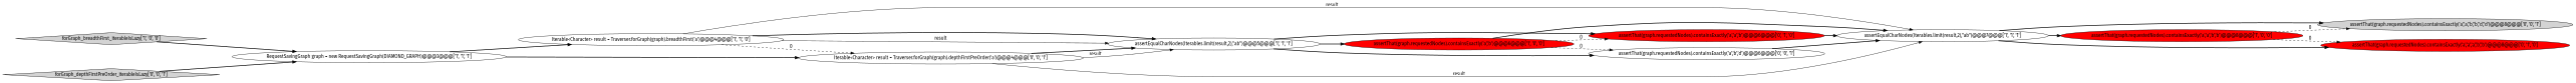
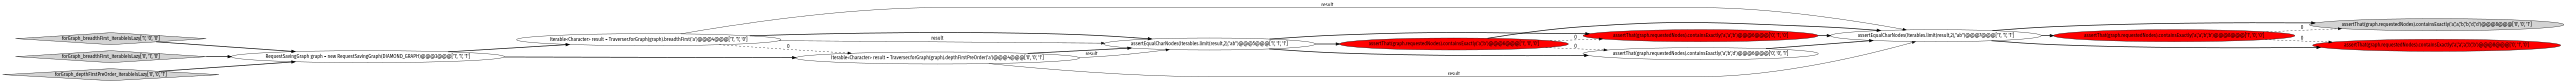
  digraph {
    rankdir=LR
    fontname="Fira Sans"
    node [fillcolor=white shape=ellipse style=filled fontname="Fira Sans"]
    edge [style=bold fontname="Fira Sans"]
    n1 [fillcolor=red label="assertThat(graph.requestedNodes).containsExactly('a','a','b','b')@@@8@@@['1', '0', '0']"]
    n2 [fillcolor=lightgray label="assertThat(graph.requestedNodes).containsExactly('a','a','b','b','d','d')@@@8@@@['0', '0', '1']"]
    n3 [fillcolor=red label="assertThat(graph.requestedNodes).containsExactly('a','a','a','b','b')@@@8@@@['0', '1', '0']"]
    n4 [fillcolor=lightgray label="forGraph_breadthFirst_iterableIsLazy['1', '0', '0']" shape=diamond]
    n5 [label="RequestSavingGraph graph = new RequestSavingGraph(DIAMOND_GRAPH)@@@3@@@['1', '1', '1']"]
    n6 [fillcolor=red label="assertThat(graph.requestedNodes).containsExactly('a','a','b')@@@6@@@['0', '1', '0']"]
    n7 [label="assertEqualCharNodes(Iterables.limit(result,2),\"ab\")@@@7@@@['1', '1', '1']"]
    n8 [label="Iterable<Character> result = Traverser.forGraph(graph).breadthFirst('a')@@@4@@@['1', '1', '0']"]
    n9 [label="Iterable<Character> result = Traverser.forGraph(graph).depthFirstPreOrder('a')@@@4@@@['0', '0', '1']"]
    n10 [label="assertEqualCharNodes(Iterables.limit(result,2),\"ab\")@@@5@@@['1', '1', '1']"]
+   n11 [fillcolor=lightgray label="forGraph_breadthFirst_iterableIsLazy['0', '1', '0']" shape=diamond]
    n12 [fillcolor=lightgray label="forGraph_depthFirstPreOrder_iterableIsLazy['0', '0', '1']" shape=diamond]
    n13 [fillcolor=red label="assertThat(graph.requestedNodes).containsExactly('a','b')@@@6@@@['1', '0', '0']"]
    n14 [label="assertThat(graph.requestedNodes).containsExactly('a','b','d')@@@6@@@['0', '0', '1']"]
    n1 -> n2 [label=0 style=dashed]
    n1 -> n3 [label=0 style=dashed]
    n4 -> n5
    n5 -> n8
    n5 -> n9
    n6 -> n7
    n7 -> n1
    n7 -> n2
    n7 -> n3
    n8 -> n7 [label=result style=solid]
    n8 -> n9 [label=0 style=dashed]
    n8 -> n10 [label=result style=solid]
    n8 -> n10
    n9 -> n7 [label=result style=solid]
    n9 -> n10
    n9 -> n10 [label=result style=solid]
    n10 -> n6
    n10 -> n13
    n10 -> n14
+   n11 -> n5
    n12 -> n5
    n13 -> n6 [label=0 style=dashed]
    n13 -> n7
    n13 -> n14 [label=0 style=dashed]
    n14 -> n7
  }
